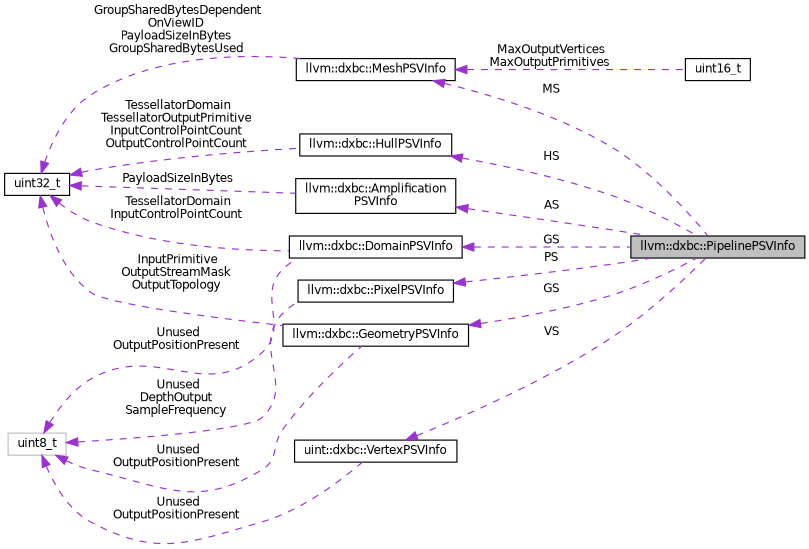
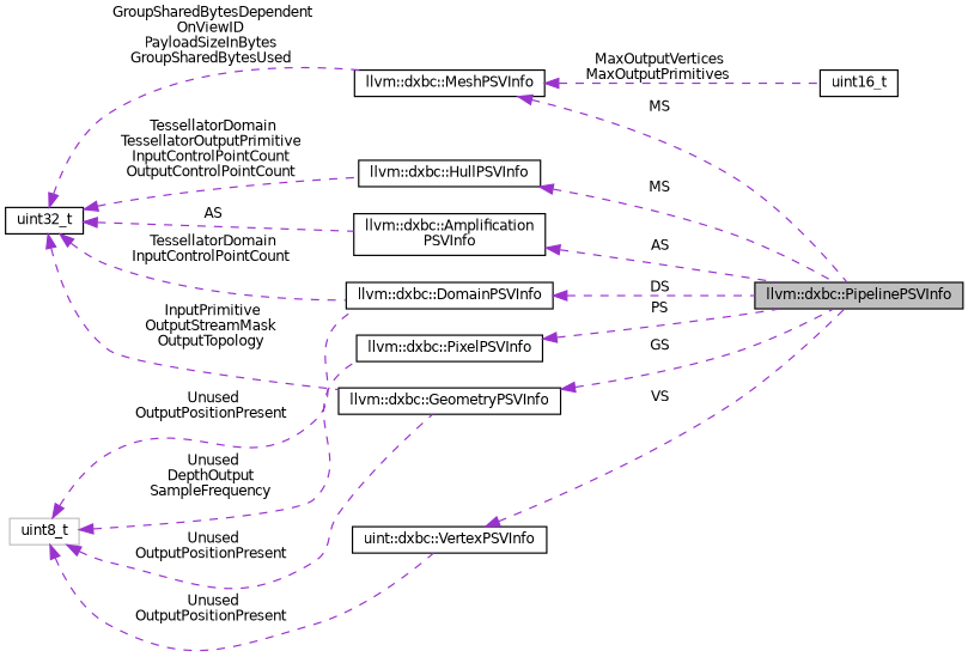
  digraph {
    rankdir=LR
    node [color=black fontname=Helvetica fontsize=10 shape=record]
    edge [color=darkorchid3 dir=back fontname=Helvetica fontsize=10 labelfontname=Helvetica labelfontsize=10 style=dashed]
    n1 [fillcolor=grey75 fontcolor=black height=0.2 label="llvm::dxbc::PipelinePSVInfo" style=filled width=0.4]
    n2 [height=0.2 label="llvm::dxbc::GeometryPSVInfo" width=0.4]
    n3 [height=0.2 label=uint32_t width=0.4]
    n4 [height=0.2 label="llvm::dxbc::DomainPSVInfo" width=0.4]
    n5 [height=0.2 label="llvm::dxbc::MeshPSVInfo" width=0.4]
    n6 [height=0.2 label="llvm::dxbc::Amplification\lPSVInfo" width=0.4]
    n7 [height=0.2 label="llvm::dxbc::HullPSVInfo" width=0.4]
    n8 [height=0.2 label=uint16_t width=0.4]
    n9 [color=grey75 height=0.2 label=uint8_t width=0.4]
    n10 [height=0.2 label="llvm::dxbc::PixelPSVInfo" width=0.4]
    n11 [height=0.2 label="uint::dxbc::VertexPSVInfo" width=0.4]
    n2 -> n1 [label=" GS"]
    n3 -> n2 [label=" InputPrimitive\nOutputStreamMask\nOutputTopology"]
    n3 -> n4 [label=" TessellatorDomain\nInputControlPointCount"]
    n3 -> n5 [label=" GroupSharedBytesDependent\lOnViewID\nPayloadSizeInBytes\nGroupSharedBytesUsed"]
-   n3 -> n6 [label=" PayloadSizeInBytes"]
+   n3 -> n6 [label=" AS"]
    n3 -> n7 [label=" TessellatorDomain\nTessellatorOutputPrimitive\nInputControlPointCount\nOutputControlPointCount"]
-   n4 -> n1 [label=" GS"]
+   n4 -> n1 [label=" DS"]
    n5 -> n1 [label=" MS"]
    n5 -> n8 [label=" MaxOutputVertices\nMaxOutputPrimitives"]
    n6 -> n1 [label=" AS"]
-   n7 -> n1 [label=" HS"]
+   n7 -> n1 [label=" MS"]
    n9 -> n2 [label=" Unused\nOutputPositionPresent"]
    n9 -> n4 [label=" Unused\nOutputPositionPresent"]
    n9 -> n10 [label=" Unused\nDepthOutput\nSampleFrequency"]
    n9 -> n11 [label=" Unused\nOutputPositionPresent"]
    n10 -> n1 [label=" PS"]
    n11 -> n1 [label=" VS"]
  }
